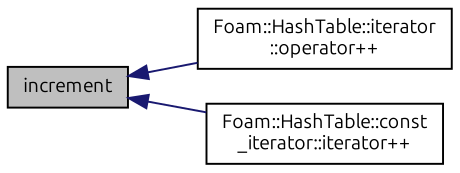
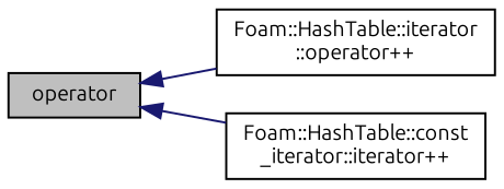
  digraph {
    fontname=Ubuntu
    rankdir=LR
    node [color=black fontname=Ubuntu fontsize=10 shape=record]
    edge [color=midnightblue dir=back fontname=Ubuntu fontsize=10 labelfontname=FreeSans labelfontsize=10 style=solid]
-   n1 [fillcolor=grey75 fontcolor=black height=0.2 label=increment style=filled width=0.4]
+   n1 [fillcolor=grey75 fontcolor=black height=0.2 label=operator style=filled width=0.4]
    n2 [height=0.2 label="Foam::HashTable::iterator\l::operator++" width=0.4]
    n3 [height=0.2 label="Foam::HashTable::const\l_iterator::iterator++" width=0.4]
    n1 -> n2
    n1 -> n3
  }
